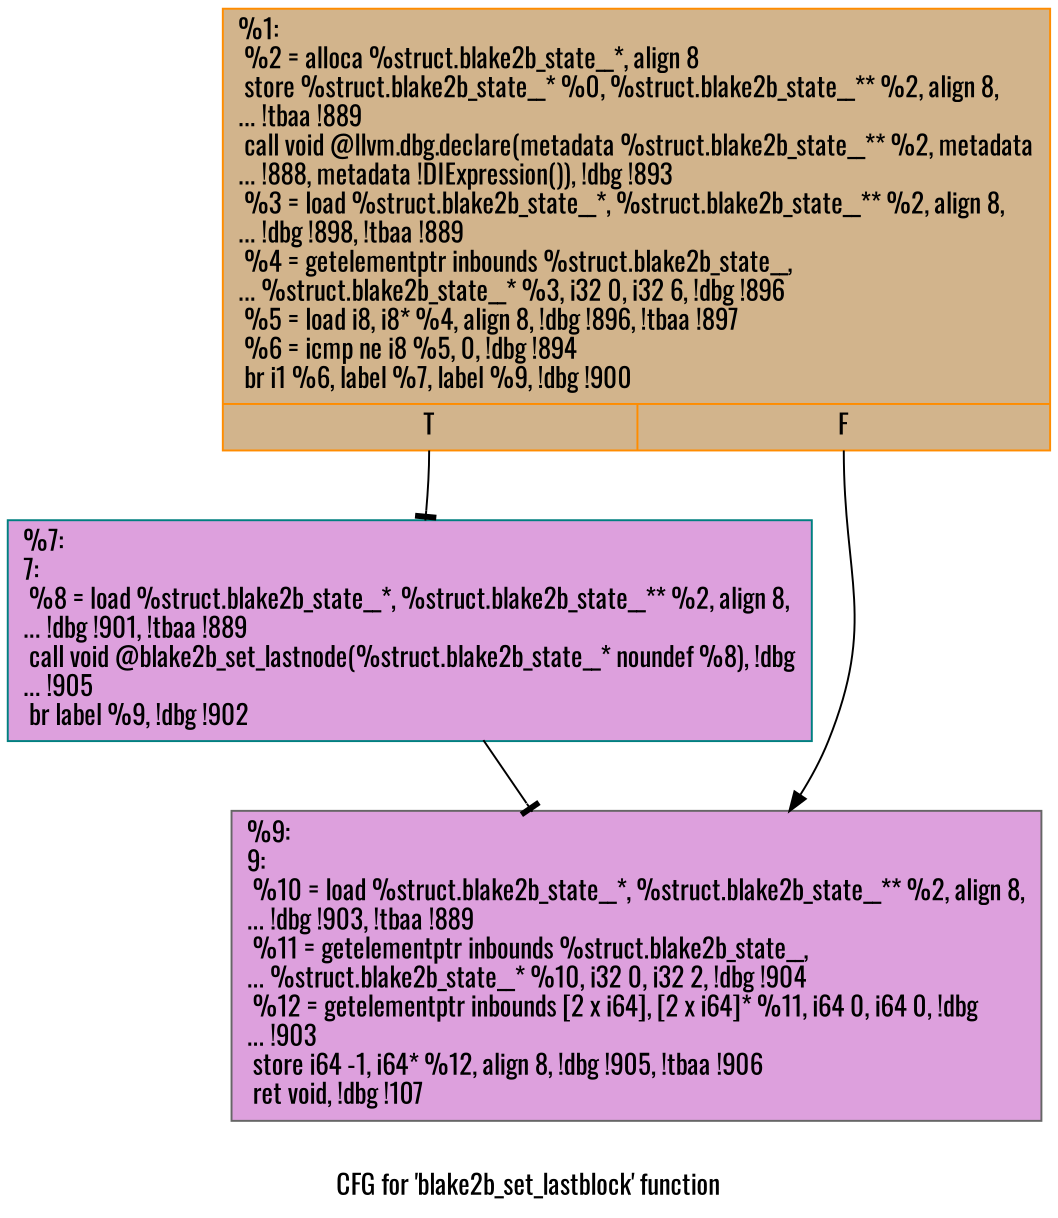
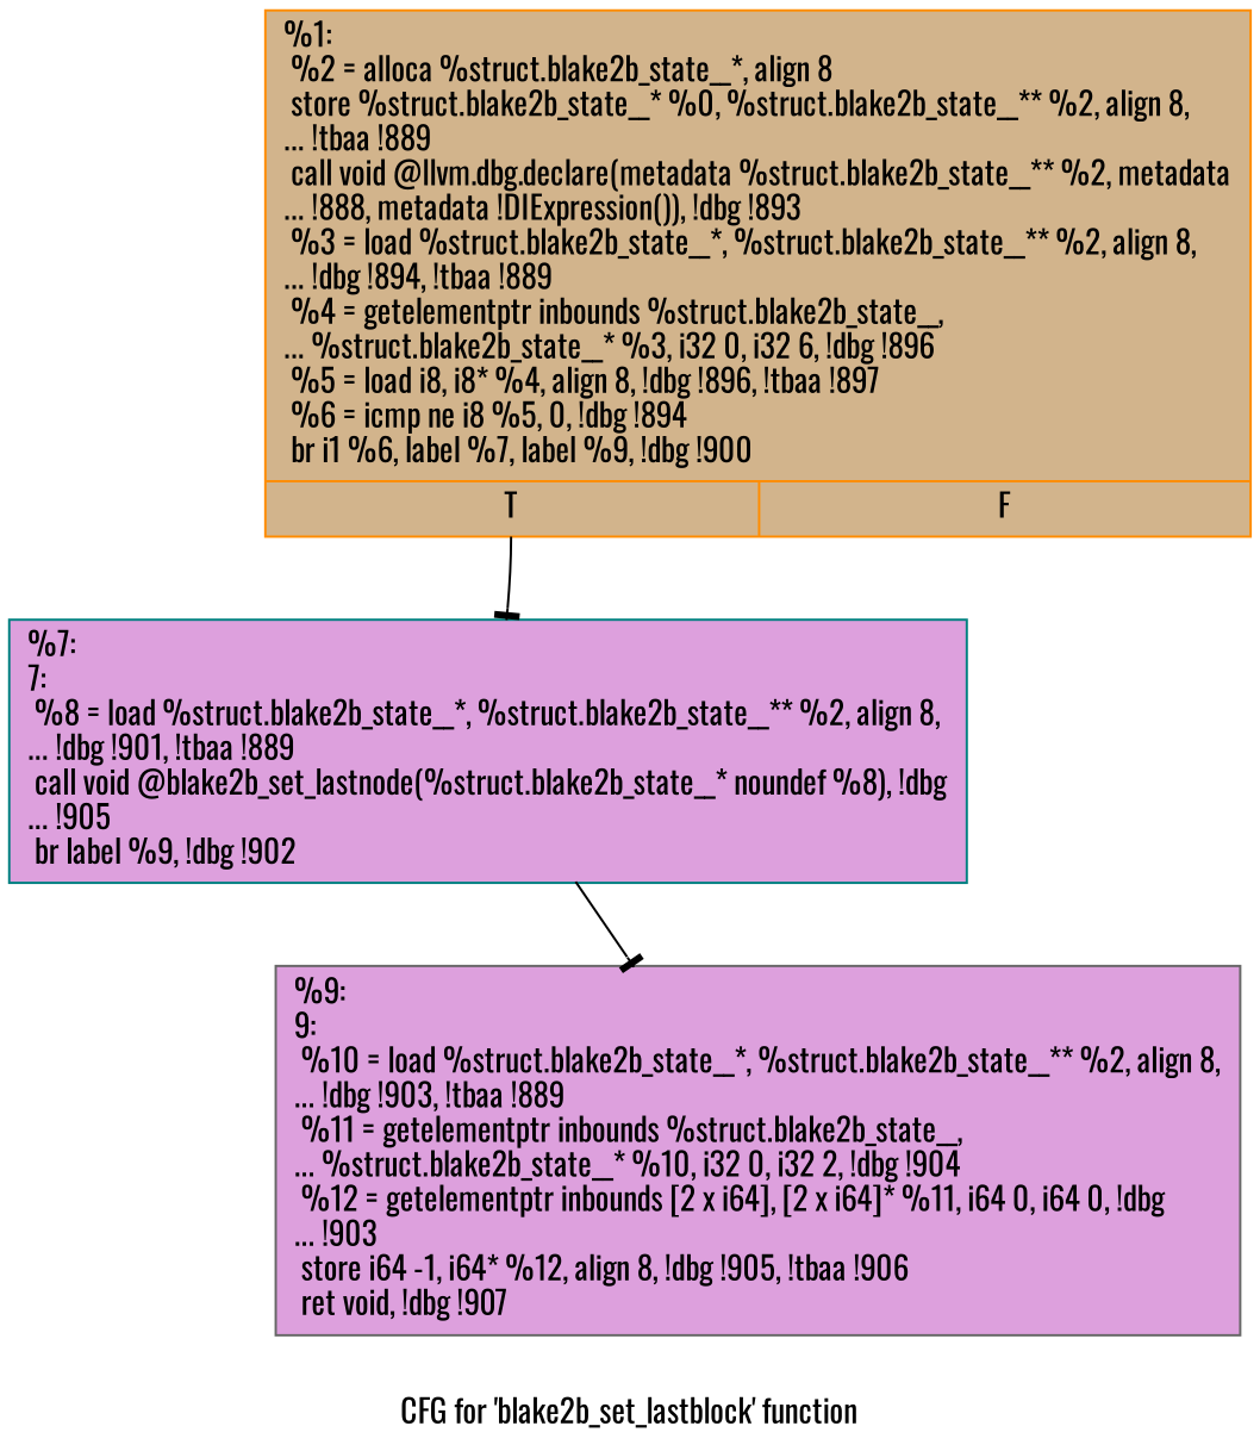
  digraph {
    fontname=Oswald
    label="CFG for 'blake2b_set_lastblock' function"
    node [fillcolor=plum fontname=Oswald shape=record style=filled]
    edge [arrowhead=tee fontname=Oswald]
-   n1 [color=darkorange fillcolor=tan label="{%1:\l  %2 = alloca %struct.blake2b_state__*, align 8\l  store %struct.blake2b_state__* %0, %struct.blake2b_state__** %2, align 8,\l... !tbaa !889\l  call void @llvm.dbg.declare(metadata %struct.blake2b_state__** %2, metadata\l... !888, metadata !DIExpression()), !dbg !893\l  %3 = load %struct.blake2b_state__*, %struct.blake2b_state__** %2, align 8,\l... !dbg !898, !tbaa !889\l  %4 = getelementptr inbounds %struct.blake2b_state__,\l... %struct.blake2b_state__* %3, i32 0, i32 6, !dbg !896\l  %5 = load i8, i8* %4, align 8, !dbg !896, !tbaa !897\l  %6 = icmp ne i8 %5, 0, !dbg !894\l  br i1 %6, label %7, label %9, !dbg !900\l|{<s0>T|<s1>F}}"]
+   n1 [color=darkorange fillcolor=tan label="{%1:\l  %2 = alloca %struct.blake2b_state__*, align 8\l  store %struct.blake2b_state__* %0, %struct.blake2b_state__** %2, align 8,\l... !tbaa !889\l  call void @llvm.dbg.declare(metadata %struct.blake2b_state__** %2, metadata\l... !888, metadata !DIExpression()), !dbg !893\l  %3 = load %struct.blake2b_state__*, %struct.blake2b_state__** %2, align 8,\l... !dbg !894, !tbaa !889\l  %4 = getelementptr inbounds %struct.blake2b_state__,\l... %struct.blake2b_state__* %3, i32 0, i32 6, !dbg !896\l  %5 = load i8, i8* %4, align 8, !dbg !896, !tbaa !897\l  %6 = icmp ne i8 %5, 0, !dbg !894\l  br i1 %6, label %7, label %9, !dbg !900\l|{<s0>T|<s1>F}}"]
    n2 [color=teal label="{%7:\l7:                                                \l  %8 = load %struct.blake2b_state__*, %struct.blake2b_state__** %2, align 8,\l... !dbg !901, !tbaa !889\l  call void @blake2b_set_lastnode(%struct.blake2b_state__* noundef %8), !dbg\l... !905\l  br label %9, !dbg !902\l}"]
-   n3 [color=gray40 label="{%9:\l9:                                                \l  %10 = load %struct.blake2b_state__*, %struct.blake2b_state__** %2, align 8,\l... !dbg !903, !tbaa !889\l  %11 = getelementptr inbounds %struct.blake2b_state__,\l... %struct.blake2b_state__* %10, i32 0, i32 2, !dbg !904\l  %12 = getelementptr inbounds [2 x i64], [2 x i64]* %11, i64 0, i64 0, !dbg\l... !903\l  store i64 -1, i64* %12, align 8, !dbg !905, !tbaa !906\l  ret void, !dbg !107\l}"]
+   n3 [color=gray40 label="{%9:\l9:                                                \l  %10 = load %struct.blake2b_state__*, %struct.blake2b_state__** %2, align 8,\l... !dbg !903, !tbaa !889\l  %11 = getelementptr inbounds %struct.blake2b_state__,\l... %struct.blake2b_state__* %10, i32 0, i32 2, !dbg !904\l  %12 = getelementptr inbounds [2 x i64], [2 x i64]* %11, i64 0, i64 0, !dbg\l... !903\l  store i64 -1, i64* %12, align 8, !dbg !905, !tbaa !906\l  ret void, !dbg !907\l}"]
    n1 -> n2 [tailport=s0]
-   n1 -> n3 [arrowhead=normal tailport=s1]
    n2 -> n3
  }
